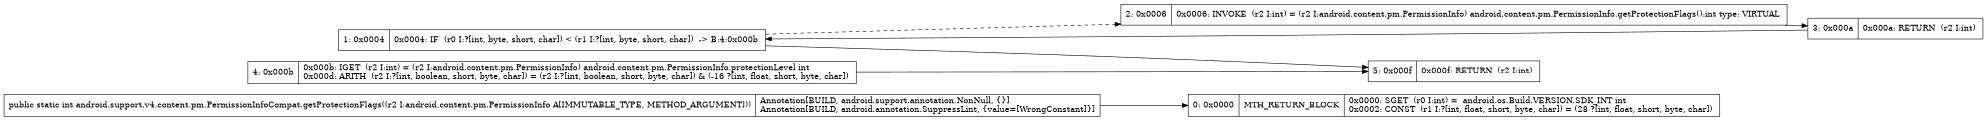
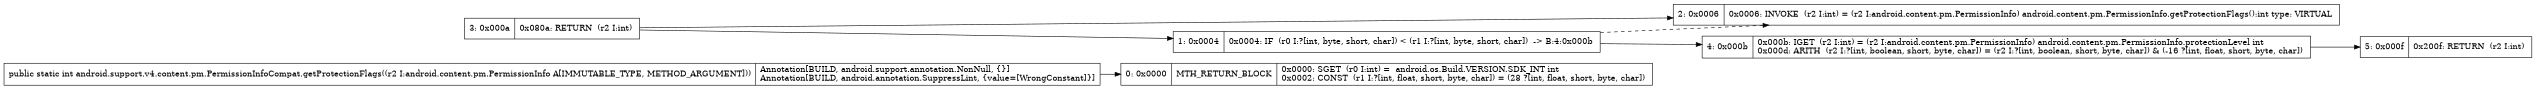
  digraph {
    rankdir=LR
    node [shape=record]
    n1 [label="{0\:\ 0x0000|MTH_RETURN_BLOCK\l|0x0000: SGET  (r0 I:int) =  android.os.Build.VERSION.SDK_INT int \l0x0002: CONST  (r1 I:?[int, float, short, byte, char]) = (28 ?[int, float, short, byte, char]) \l}"]
    n2 [label="{1\:\ 0x0004|0x0004: IF  (r0 I:?[int, byte, short, char]) \< (r1 I:?[int, byte, short, char])  \-\> B:4:0x000b \l}"]
    n3 [label="{2\:\ 0x0006|0x0006: INVOKE  (r2 I:int) = (r2 I:android.content.pm.PermissionInfo) android.content.pm.PermissionInfo.getProtectionFlags():int type: VIRTUAL \l}"]
    n4 [label="{4\:\ 0x000b|0x000b: IGET  (r2 I:int) = (r2 I:android.content.pm.PermissionInfo) android.content.pm.PermissionInfo.protectionLevel int \l0x000d: ARITH  (r2 I:?[int, boolean, short, byte, char]) = (r2 I:?[int, boolean, short, byte, char]) & (\-16 ?[int, float, short, byte, char]) \l}"]
-   n5 [label="{3\:\ 0x000a|0x000a: RETURN  (r2 I:int) \l}"]
-   n6 [label="{5\:\ 0x000f|0x000f: RETURN  (r2 I:int) \l}"]
+   n5 [label="{3\:\ 0x000a|0x080a: RETURN  (r2 I:int) \l}"]
+   n6 [label="{5\:\ 0x000f|0x200f: RETURN  (r2 I:int) \l}"]
    n7 [label="{public static int android.support.v4.content.pm.PermissionInfoCompat.getProtectionFlags((r2 I:android.content.pm.PermissionInfo A[IMMUTABLE_TYPE, METHOD_ARGUMENT]))  | Annotation[BUILD, android.support.annotation.NonNull, \{\}]\lAnnotation[BUILD, android.annotation.SuppressLint, \{value=[WrongConstant]\}]\l}"]
    n2 -> n3 [style=dashed]
-   n2 -> n6
-   n3 -> n5
+   n2 -> n4
+   n5 -> n3
    n4 -> n6
    n5 -> n2
    n7 -> n1
  }
